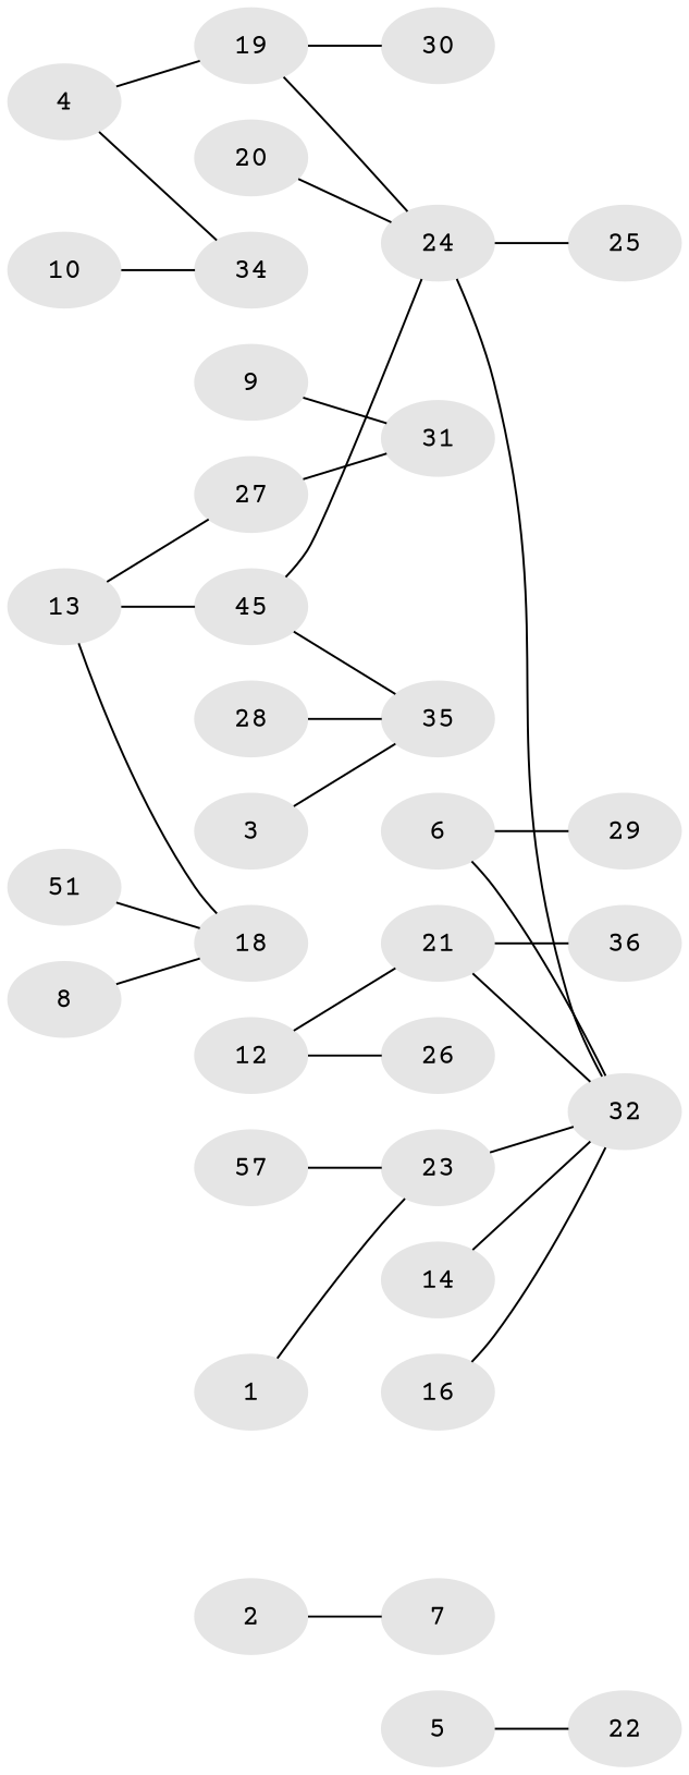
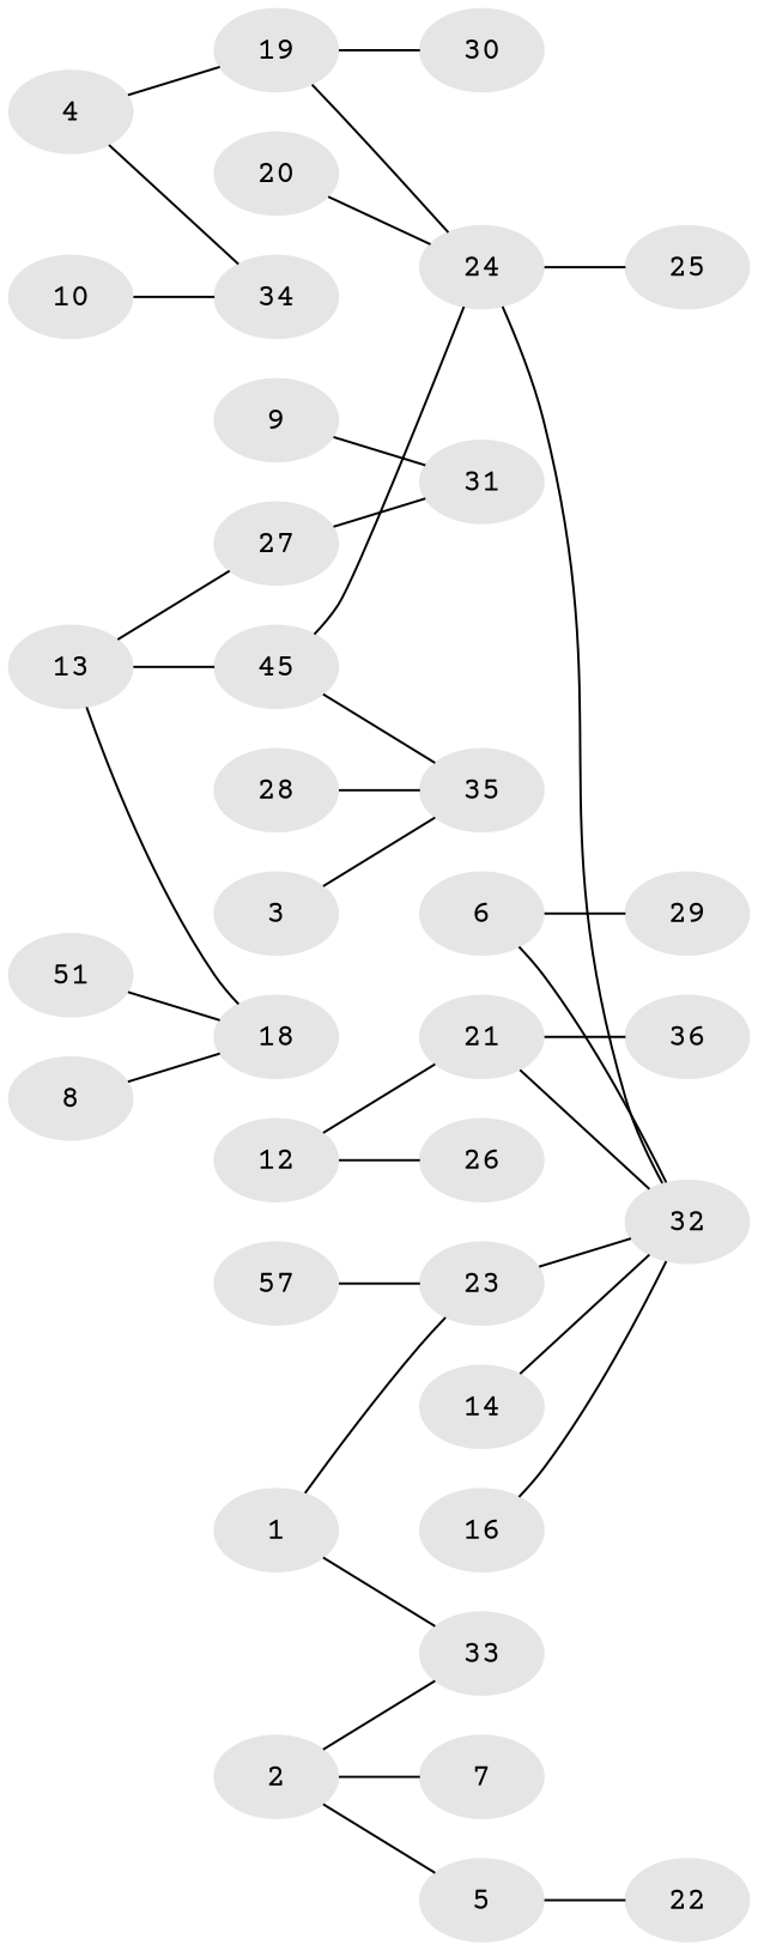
  graph {
    fontname="Courier Prime"
    rankdir=LR
    node [color=gray90 fontname="Courier Prime" style=filled]
    edge [fontname="Courier Prime" weight=1.0]
    1
    23
+   33
    32
    2
    5
    7
    22
    3
    35
    4
    19
    34
    24
    30
    6
    29
    8
    18
    9
    31
    10
    n23 [label=51]
    12
    26
    21
    13
    n28 [label=45]
    27
    14
    25
    16
    n33 [label=57]
    20
    36
    28
    1 -- 23
+   1 -- 33
    23 -- 32
+   2 -- 33
+   2 -- 5
    2 -- 7
    5 -- 22
    3 -- 35
    4 -- 19
    4 -- 34
    19 -- 24
    19 -- 30
    24 -- 32
    24 -- 25
    6 -- 32
    6 -- 29
    8 -- 18
    9 -- 31
    10 -- 34
    n23 -- 18
    12 -- 26
    12 -- 21
    21 -- 32
    21 -- 36
    13 -- 18
    13 -- n28
    13 -- 27
    n28 -- 35
    n28 -- 24
    27 -- 31
    14 -- 32
    16 -- 32
    n33 -- 23
    20 -- 24
    28 -- 35
  }
